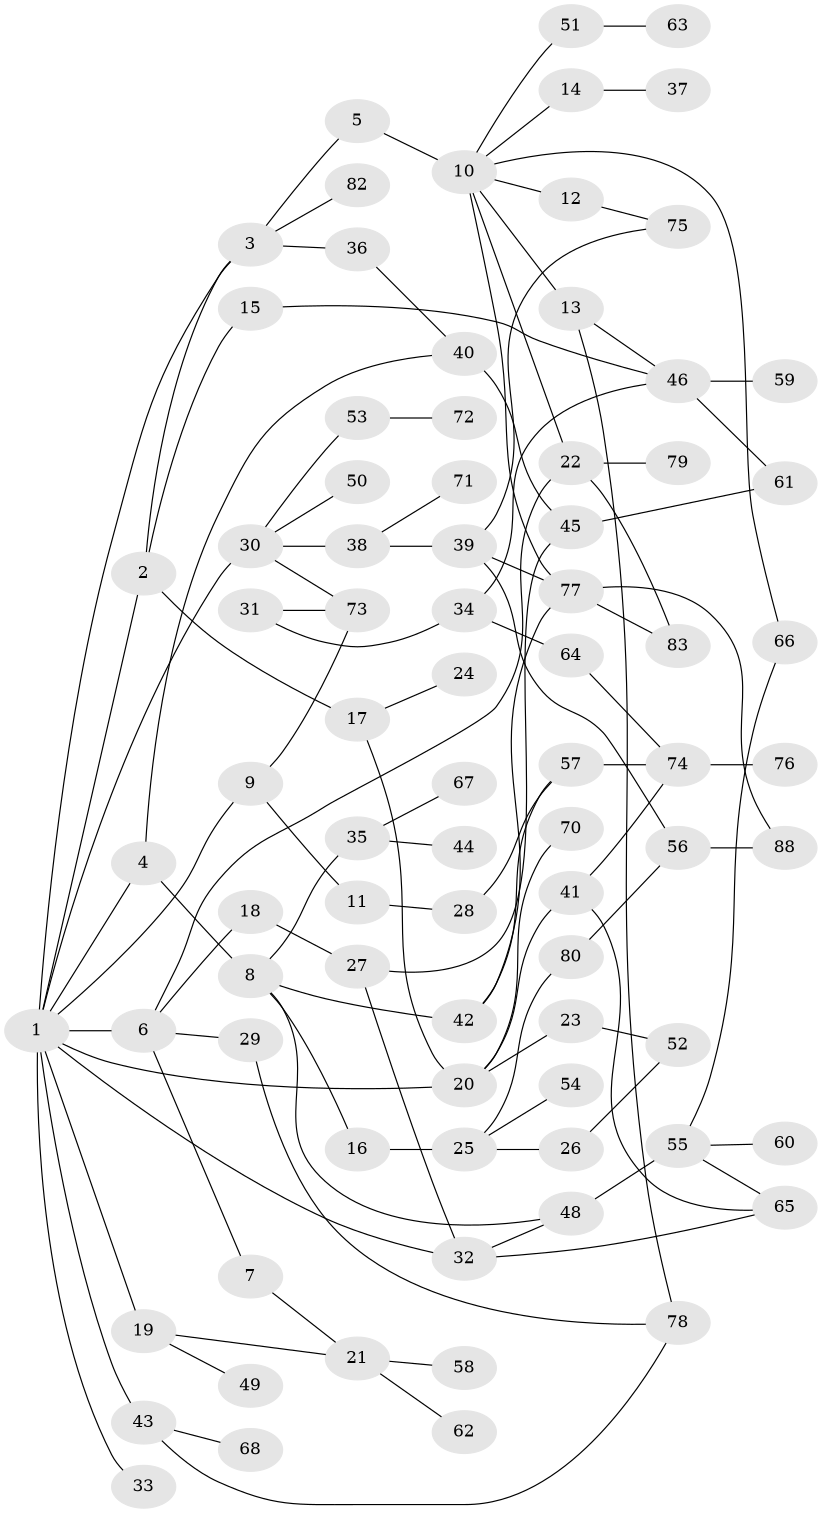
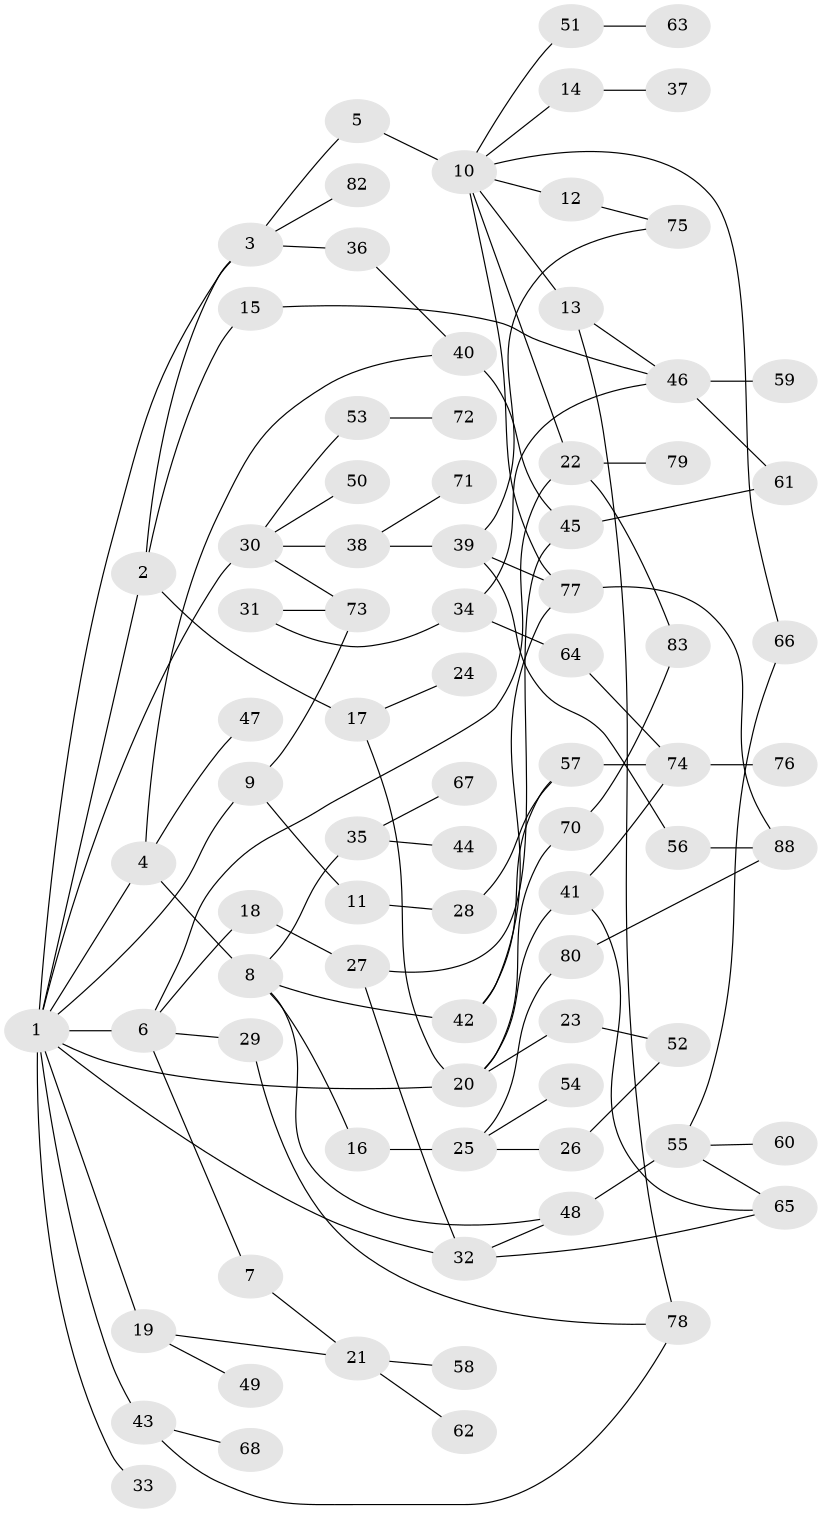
  graph {
    rankdir=LR
    node [color=gray90 style=filled]
    1
    2
    3
    4
    6
    9
    19
    20
    30
    32
    33
    43
    15
    17
    5
    36
    82
    8
    40
+   47
    7
    18
    22
    29
    11
    73
    21
    49
    23
    41
    70
    38
    50
    53
    48
    65
    78
    68
    46
    24
    10
    16
    35
    42
    45
    12
    13
    14
    51
    66
    77
    27
    79
    83
    58
    62
    25
    44
    67
    57
    55
    28
    75
    37
    63
    n66 [label=88]
    61
    59
    26
    54
    80
    52
    74
    31
    34
    39
    71
    72
    64
    56
    76
    60
    1 -- 2
    1 -- 3
    1 -- 4
    1 -- 6
    1 -- 9
    1 -- 19
    1 -- 20
    1 -- 30
    1 -- 32
    1 -- 33
    1 -- 43
    2 -- 3
    2 -- 15
    2 -- 17
    3 -- 5
    3 -- 36
    3 -- 82
    4 -- 8
    4 -- 40
+   4 -- 47
    6 -- 7
    6 -- 18
    6 -- 22
    6 -- 29
    9 -- 11
    9 -- 73
    19 -- 21
    19 -- 49
    20 -- 23
    20 -- 41
    20 -- 70
    30 -- 73
    30 -- 38
    30 -- 50
    30 -- 53
    32 -- 48
    32 -- 65
    43 -- 78
    43 -- 68
    15 -- 46
    17 -- 20
    17 -- 24
    5 -- 10
    36 -- 40
    8 -- 48
    8 -- 16
    8 -- 35
    8 -- 42
    40 -- 45
    7 -- 21
    18 -- 27
    22 -- 79
    22 -- 83
    29 -- 78
    11 -- 28
    21 -- 58
    21 -- 62
    23 -- 52
    41 -- 65
    41 -- 74
    38 -- 39
    38 -- 71
    53 -- 72
    48 -- 55
    46 -- 61
    46 -- 59
    10 -- 22
    10 -- 12
    10 -- 13
    10 -- 14
    10 -- 51
    10 -- 66
    10 -- 77
    16 -- 25
    35 -- 44
    35 -- 67
    42 -- 77
    42 -- 57
    45 -- 61
    12 -- 75
    13 -- 78
    13 -- 46
    14 -- 37
    51 -- 63
-   77 -- 83
+   70 -- 83
    77 -- n66
    27 -- 32
    27 -- 45
    25 -- 26
    25 -- 54
    25 -- 80
    57 -- 74
    55 -- 65
    55 -- 66
    55 -- 60
    28 -- 57
    26 -- 52
-   80 -- 56
+   80 -- n66
    74 -- 76
    31 -- 73
    31 -- 34
    34 -- 46
    34 -- 64
    39 -- 77
    39 -- 75
    39 -- 56
    64 -- 74
    56 -- n66
  }
